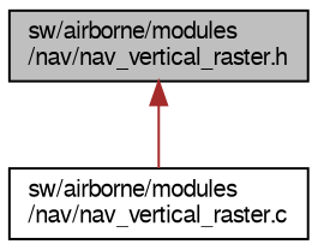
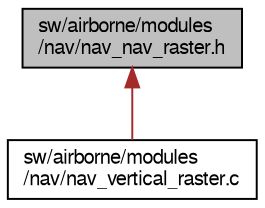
  digraph {
    node [color=black fontname=FreeSans fontsize=10 shape=record style=filled]
-   n1 [fillcolor=grey75 fontcolor=black height=0.2 label="sw/airborne/modules\l/nav/nav_vertical_raster.h" width=0.4]
+   n1 [fillcolor=grey75 fontcolor=black height=0.2 label="sw/airborne/modules\l/nav/nav_nav_raster.h" width=0.4]
    n2 [fillcolor=white height=0.2 label="sw/airborne/modules\l/nav/nav_vertical_raster.c" width=0.4]
    n1 -> n2 [color=brown dir=back fontname=FreeSans fontsize=10 labelfontname=FreeSans labelfontsize=10 style=solid]
  }
